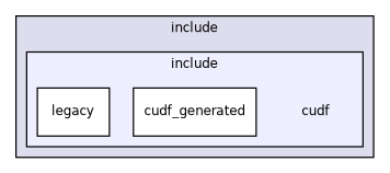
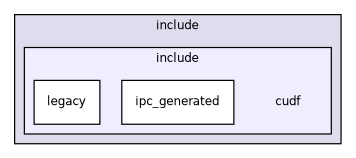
  digraph {
    compound=true
    node [fontname=Helvetica fontsize=10 shape=box color=black fillcolor=white style=filled]
    n1 [label=cudf shape=plaintext color="" fillcolor="" style=""]
-   n2 [label=cudf_generated]
+   n2 [label=ipc_generated]
    n3 [label=legacy]
    subgraph cluster_1 {
      bgcolor="#ddddee"
      fontname=Helvetica
      fontsize=10
      label=include
      pencolor=black
      subgraph cluster_2 {
        bgcolor="#eeeeff"
        fontname=Helvetica
        fontsize=10
        pencolor=black
        n1
        n2
        n3
      }
    }
  }
